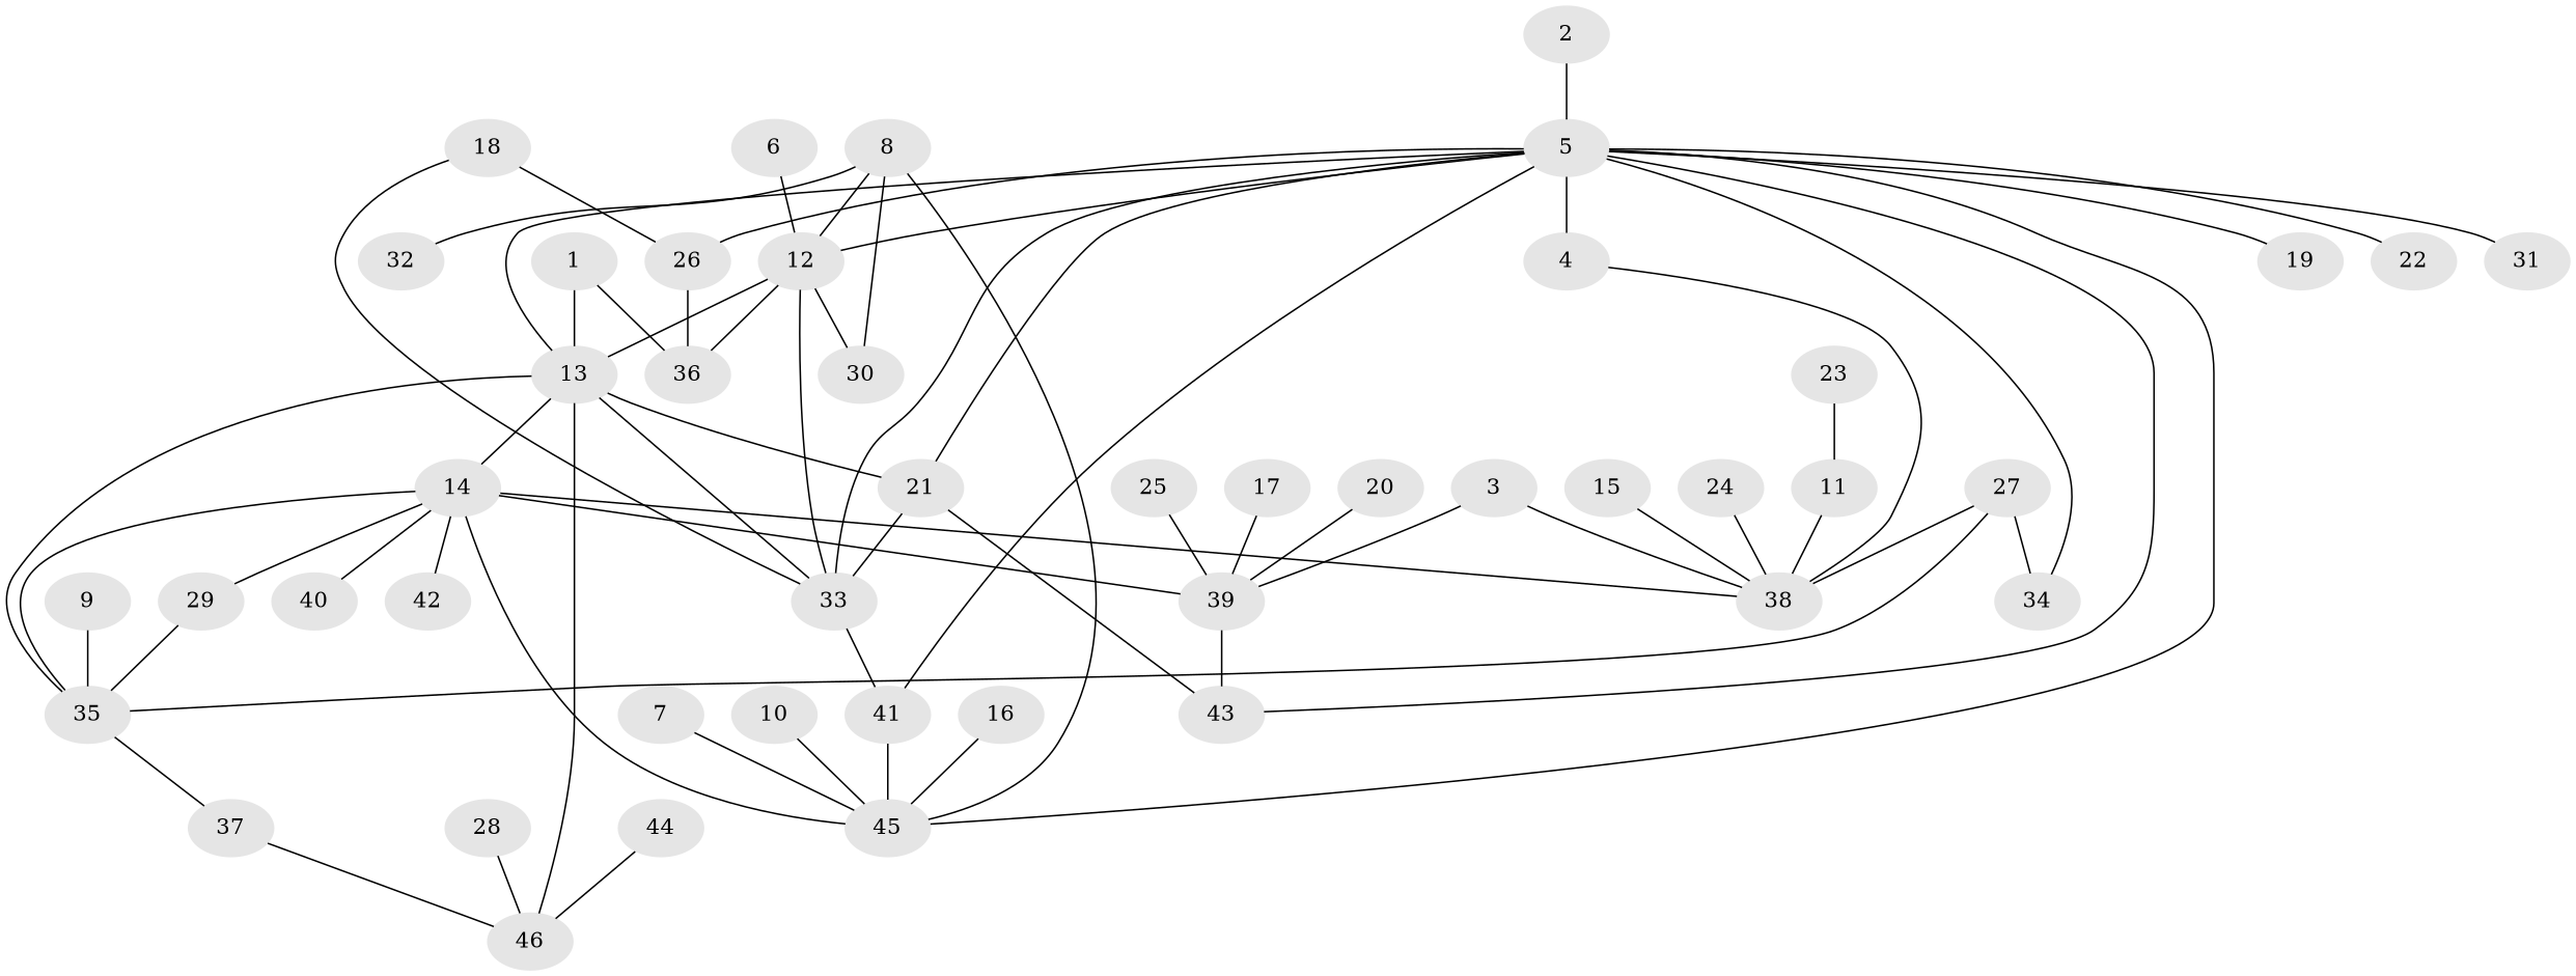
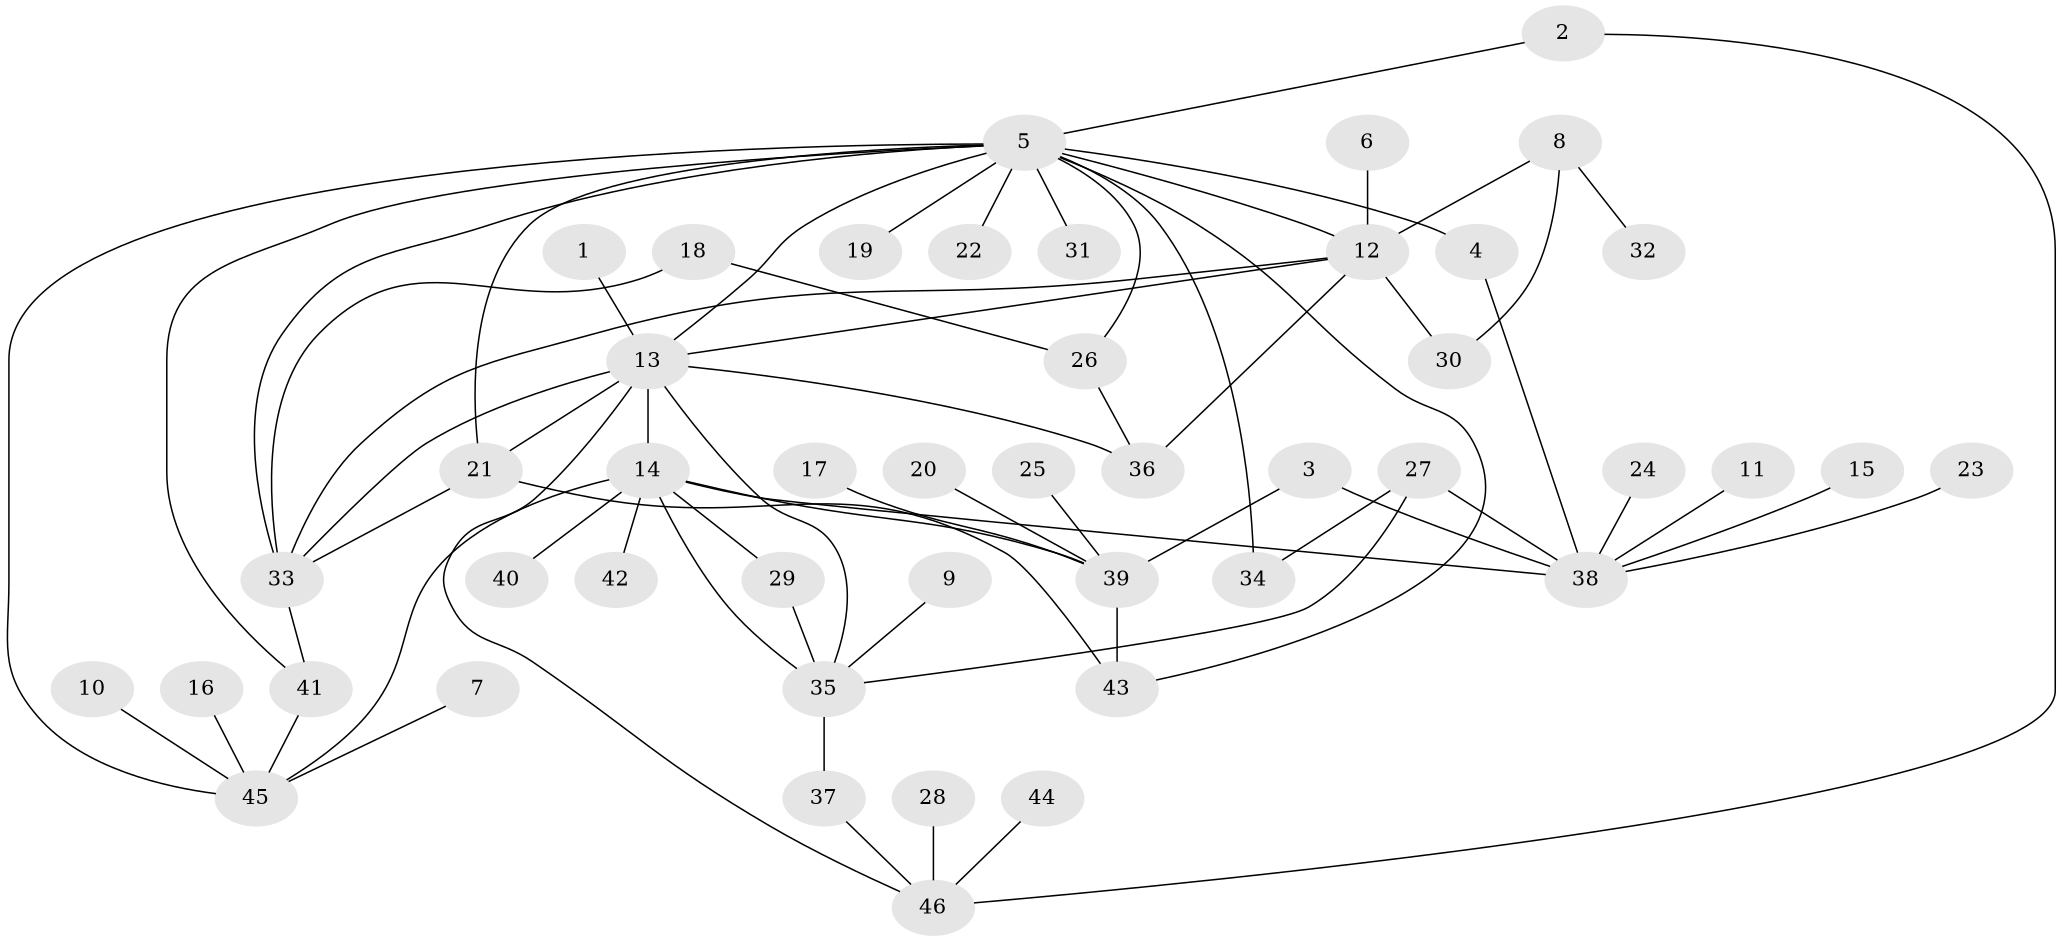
  graph {
    node [color=gray90 style=filled]
    edge [weight=1.0]
    1
    13
    36
    46
    21
    33
    35
    14
    2
    5
    4
    12
    19
    22
    26
    31
    34
    41
    43
    45
    3
    38
    39
    30
    6
    7
    8
    32
    9
    37
    10
    11
    29
    40
    42
    15
    16
    17
    18
    20
    23
    24
    25
    27
    28
    44
    1 -- 13
-   1 -- 36
+   13 -- 36
    13 -- 46
    13 -- 21
    13 -- 33
    13 -- 35
    13 -- 14
    21 -- 33
    21 -- 43
    33 -- 41
    35 -- 37
    14 -- 35 [weight=2.0]
    14 -- 45
    14 -- 38
    14 -- 39 [weight=2.0]
    14 -- 29
    14 -- 40
    14 -- 42
+   2 -- 46
    2 -- 5
    5 -- 13
    5 -- 21
    5 -- 33 [weight=2.0]
    5 -- 4 [weight=2.0]
    5 -- 12
    5 -- 19
    5 -- 22
    5 -- 26
    5 -- 31
    5 -- 34
    5 -- 41
    5 -- 43
    5 -- 45
    4 -- 38
    12 -- 13
    12 -- 36
    12 -- 33
    12 -- 30
    26 -- 36
    41 -- 45
    3 -- 38
    3 -- 39
    39 -- 43
    6 -- 12
    7 -- 45
    8 -- 12
-   8 -- 45
    8 -- 30
    8 -- 32
    9 -- 35
    37 -- 46
    10 -- 45
    11 -- 38
    29 -- 35
    15 -- 38
    16 -- 45
    17 -- 39
    18 -- 33
    18 -- 26
    20 -- 39
-   23 -- 11
+   23 -- 38
    24 -- 38
    25 -- 39
    27 -- 35
    27 -- 34
    27 -- 38 [weight=2.0]
    28 -- 46
    44 -- 46
  }
